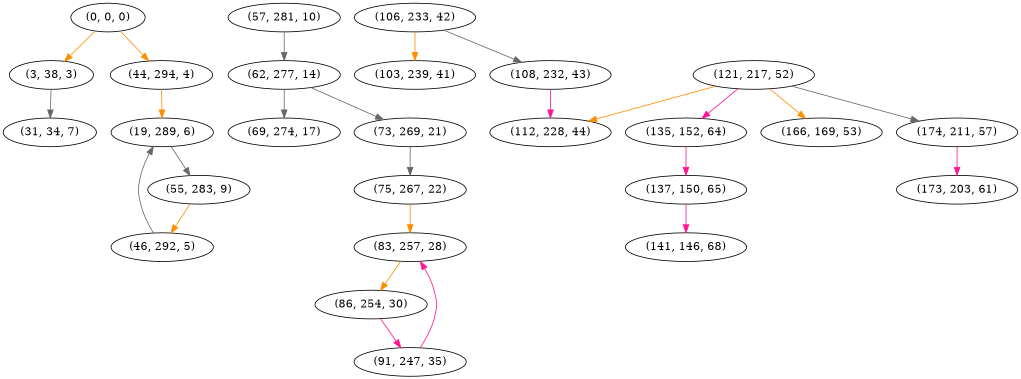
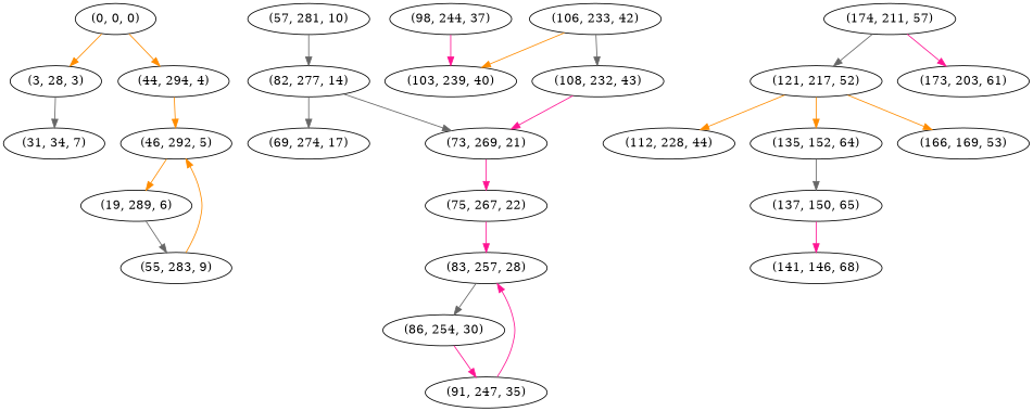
  digraph {
    edge [color=darkorange]
    "(0, 0, 0)"
-   "(3, 38, 3)"
+   "(3, 38, 3)" [label="(3, 28, 3)"]
    "(44, 294, 4)"
    "(31, 34, 7)"
    "(46, 292, 5)"
    n6 [label="(19, 289, 6)"]
    "(55, 283, 9)"
    "(57, 281, 10)"
-   "(62, 277, 14)"
+   "(62, 277, 14)" [label="(82, 277, 14)"]
    "(69, 274, 17)"
    "(73, 269, 21)"
    "(75, 267, 22)"
    "(83, 257, 28)"
    "(86, 254, 30)"
    "(91, 247, 35)"
-   "(103, 239, 40)" [label="(103, 239, 41)"]
+   "(98, 244, 37)"
+   "(103, 239, 40)"
    "(106, 233, 42)"
    "(108, 232, 43)"
    "(112, 228, 44)"
    "(121, 217, 52)"
    "(135, 152, 64)"
    "(166, 169, 53)"
    "(174, 211, 57)"
    "(137, 150, 65)"
    n26 [label="(173, 203, 61)"]
    "(141, 146, 68)"
    "(0, 0, 0)" -> "(3, 38, 3)"
    "(0, 0, 0)" -> "(44, 294, 4)"
    "(3, 38, 3)" -> "(31, 34, 7)" [color=gray40]
-   "(44, 294, 4)" -> n6
-   "(46, 292, 5)" -> n6 [color=gray40]
+   "(44, 294, 4)" -> "(46, 292, 5)"
+   "(46, 292, 5)" -> n6
    n6 -> "(55, 283, 9)" [color=gray40]
    "(55, 283, 9)" -> "(46, 292, 5)"
    "(57, 281, 10)" -> "(62, 277, 14)" [color=gray40]
    "(62, 277, 14)" -> "(69, 274, 17)" [color=gray40]
    "(62, 277, 14)" -> "(73, 269, 21)" [color=gray40]
-   "(73, 269, 21)" -> "(75, 267, 22)" [color=gray40]
-   "(75, 267, 22)" -> "(83, 257, 28)"
-   "(83, 257, 28)" -> "(86, 254, 30)"
+   "(73, 269, 21)" -> "(75, 267, 22)" [color=deeppink]
+   "(75, 267, 22)" -> "(83, 257, 28)" [color=deeppink]
+   "(83, 257, 28)" -> "(86, 254, 30)" [color=gray40]
    "(86, 254, 30)" -> "(91, 247, 35)" [color=deeppink]
    "(91, 247, 35)" -> "(83, 257, 28)" [color=deeppink]
+   "(98, 244, 37)" -> "(103, 239, 40)" [color=deeppink]
    "(106, 233, 42)" -> "(103, 239, 40)"
    "(106, 233, 42)" -> "(108, 232, 43)" [color=gray40]
-   "(108, 232, 43)" -> "(112, 228, 44)" [color=deeppink]
+   "(108, 232, 43)" -> "(73, 269, 21)" [color=deeppink]
    "(121, 217, 52)" -> "(112, 228, 44)"
-   "(121, 217, 52)" -> "(135, 152, 64)" [color=deeppink]
+   "(121, 217, 52)" -> "(135, 152, 64)"
    "(121, 217, 52)" -> "(166, 169, 53)"
-   "(121, 217, 52)" -> "(174, 211, 57)" [color=gray40]
-   "(135, 152, 64)" -> "(137, 150, 65)" [color=deeppink]
+   "(174, 211, 57)" -> "(121, 217, 52)" [color=gray40]
+   "(135, 152, 64)" -> "(137, 150, 65)" [color=gray40]
    "(174, 211, 57)" -> n26 [color=deeppink]
    "(137, 150, 65)" -> "(141, 146, 68)" [color=deeppink]
  }
